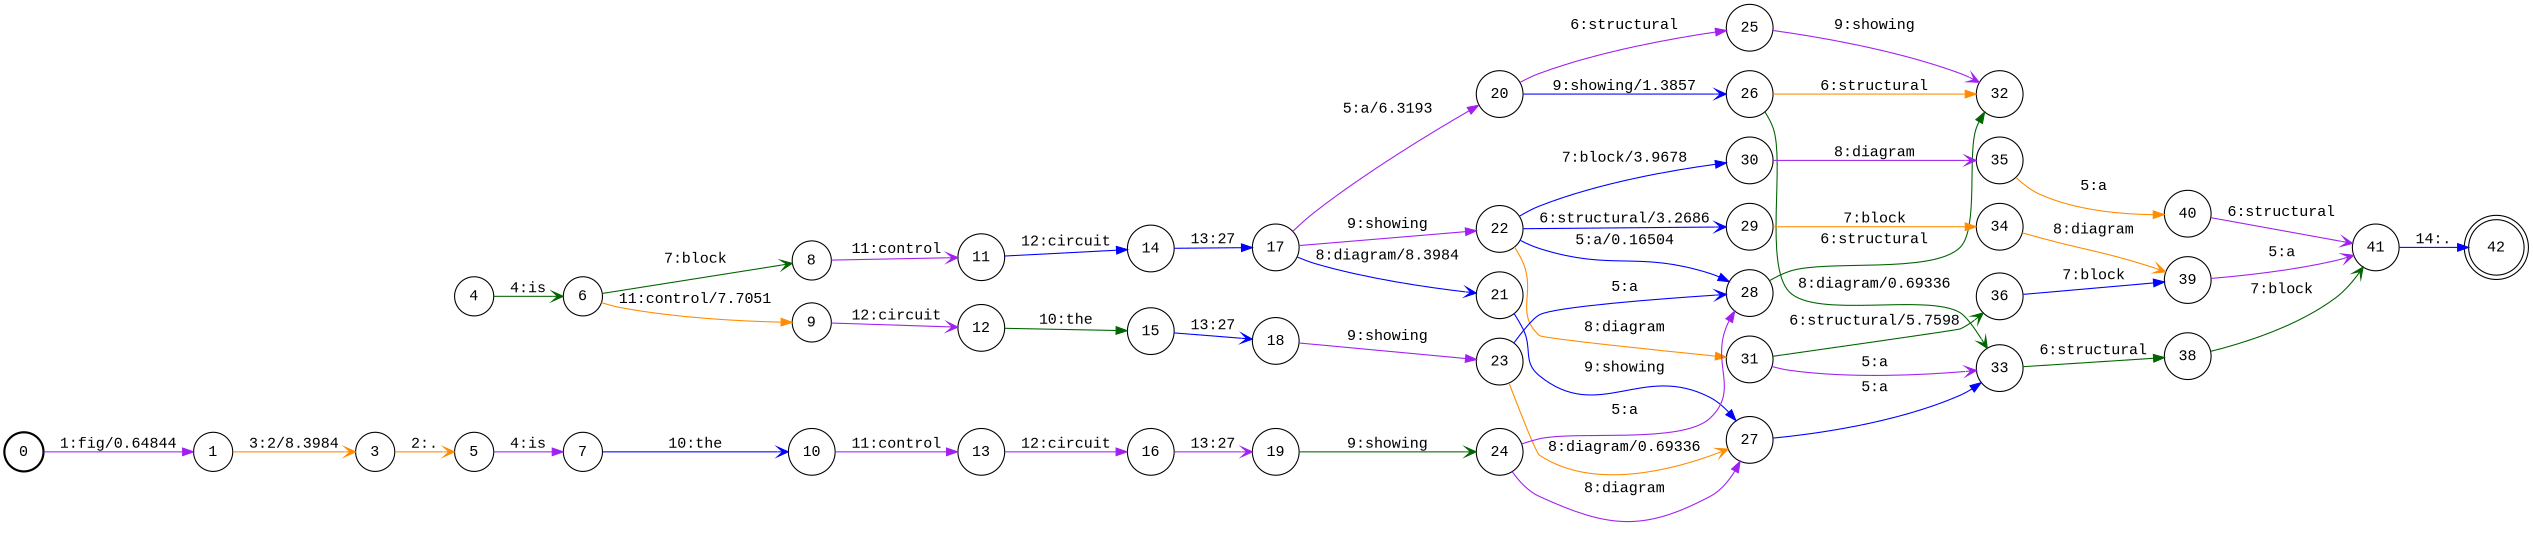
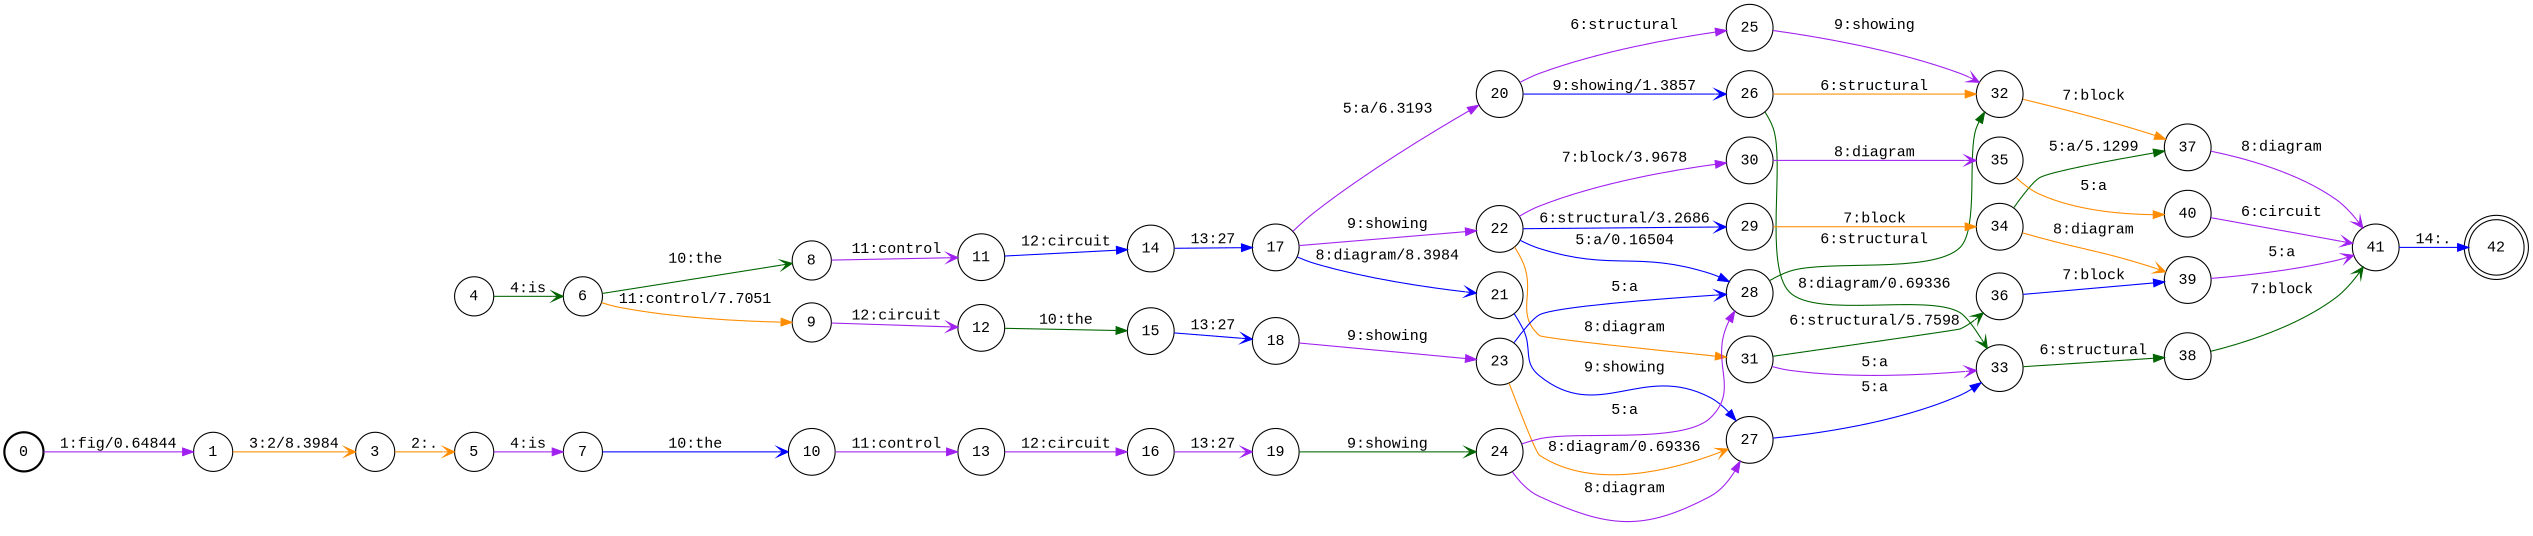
  digraph {
    fontname="Liberation Mono"
    nodesep=0.25
    rankdir=LR
    ranksep=0.4
    node [fontname="Liberation Mono" fontsize=14 shape=circle style=solid]
    edge [arrowhead=normal color=purple fontname="Liberation Mono" fontsize=14]
    n1 [label=0 style=bold]
    n2 [label=1]
    n3 [label=3]
    n4 [label=5]
    n5 [label=4]
    n6 [label=6]
    n7 [label=7]
    n8 [label=8]
    n9 [label=9]
    n10 [label=10]
    n11 [label=11]
    n12 [label=12]
    n13 [label=13]
    n14 [label=14]
    n15 [label=15]
    n16 [label=16]
    n17 [label=17]
    n18 [label=18]
    n19 [label=19]
    n20 [label=20]
    n21 [label=21]
    n22 [label=22]
    n23 [label=23]
    n24 [label=24]
    n25 [label=25]
    n26 [label=26]
    n27 [label=27]
    n28 [label=28]
    n29 [label=29]
    n30 [label=30]
    n31 [label=31]
    n32 [label=32]
    n33 [label=33]
    n34 [label=34]
    n35 [label=35]
    n36 [label=36]
+   n37 [label=37]
    n38 [label=38]
    n39 [label=39]
    n40 [label=40]
    n41 [label=41]
    n42 [label=42 shape=doublecircle]
    n1 -> n2 [label="1:fig/0.64844"]
    n2 -> n3 [arrowhead=vee color=darkorange label="3:2/8.3984"]
    n3 -> n4 [arrowhead=vee color=darkorange label="2:."]
    n4 -> n7 [label="4:is"]
    n5 -> n6 [arrowhead=vee color=darkgreen label="4:is"]
-   n6 -> n8 [arrowhead=vee color=darkgreen label="7:block"]
+   n6 -> n8 [arrowhead=vee color=darkgreen label="10:the"]
    n6 -> n9 [color=darkorange label="11:control/7.7051"]
    n7 -> n10 [arrowhead=vee color=blue label="10:the"]
    n8 -> n11 [arrowhead=vee label="11:control"]
    n9 -> n12 [arrowhead=vee label="12:circuit"]
    n10 -> n13 [label="11:control"]
    n11 -> n14 [color=blue label="12:circuit"]
    n12 -> n15 [color=darkgreen label="10:the"]
    n13 -> n16 [label="12:circuit"]
    n14 -> n17 [color=blue label="13:27"]
    n15 -> n18 [arrowhead=vee color=blue label="13:27"]
    n16 -> n19 [arrowhead=vee label="13:27"]
    n17 -> n20 [label="5:a/6.3193"]
    n17 -> n21 [arrowhead=vee color=blue label="8:diagram/8.3984"]
    n17 -> n22 [label="9:showing"]
    n18 -> n23 [label="9:showing"]
    n19 -> n24 [arrowhead=vee color=darkgreen label="9:showing"]
    n20 -> n25 [label="6:structural"]
    n20 -> n26 [arrowhead=vee color=blue label="9:showing/1.3857"]
    n21 -> n27 [color=blue label="9:showing"]
    n22 -> n28 [color=blue label="5:a/0.16504"]
    n22 -> n29 [arrowhead=vee color=blue label="6:structural/3.2686"]
-   n22 -> n30 [color=blue label="7:block/3.9678"]
+   n22 -> n30 [label="7:block/3.9678"]
    n22 -> n31 [color=darkorange label="8:diagram"]
    n23 -> n27 [arrowhead=vee color=darkorange label="8:diagram/0.69336"]
    n23 -> n28 [arrowhead=vee color=blue label="5:a"]
    n24 -> n27 [label="8:diagram"]
    n24 -> n28 [label="5:a"]
    n25 -> n32 [arrowhead=vee label="9:showing"]
    n26 -> n32 [color=darkorange label="6:structural"]
    n26 -> n33 [arrowhead=vee color=darkgreen label="8:diagram/0.69336"]
    n27 -> n33 [color=blue label="5:a"]
    n28 -> n32 [color=darkgreen label="6:structural"]
    n29 -> n34 [color=darkorange label="7:block"]
    n30 -> n35 [arrowhead=vee label="8:diagram"]
    n31 -> n33 [arrowhead=vee label="5:a"]
    n31 -> n36 [arrowhead=vee color=darkgreen label="6:structural/5.7598"]
+   n32 -> n37 [color=darkorange label="7:block"]
    n33 -> n38 [color=darkgreen label="6:structural"]
+   n34 -> n37 [color=darkgreen label="5:a/5.1299"]
    n34 -> n39 [arrowhead=vee color=darkorange label="8:diagram"]
    n35 -> n40 [color=darkorange label="5:a"]
    n36 -> n39 [color=blue label="7:block"]
+   n37 -> n41 [arrowhead=vee label="8:diagram"]
    n38 -> n41 [arrowhead=vee color=darkgreen label="7:block"]
    n39 -> n41 [arrowhead=vee label="5:a"]
-   n40 -> n41 [arrowhead=vee label="6:structural"]
+   n40 -> n41 [arrowhead=vee label="6:circuit"]
    n41 -> n42 [color=blue label="14:."]
  }
